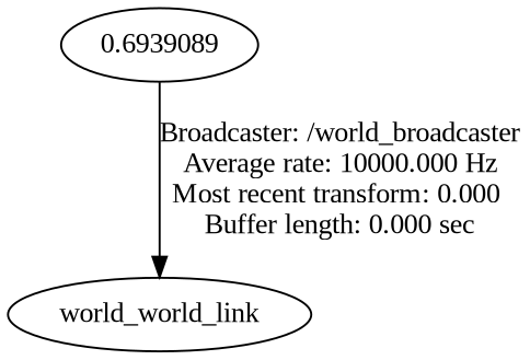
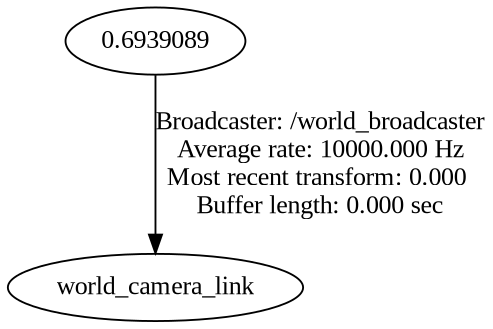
  digraph {
    fontname="Liberation Serif"
    node [fontname="Liberation Serif"]
    0.6939089
-   world_camera_link [label=world_world_link]
+   world_camera_link
    0.6939089 -> world_camera_link [label="Broadcaster: /world_broadcaster\nAverage rate: 10000.000 Hz\nMost recent transform: 0.000 \nBuffer length: 0.000 sec\n" fontname="Liberation Serif"]
  }
